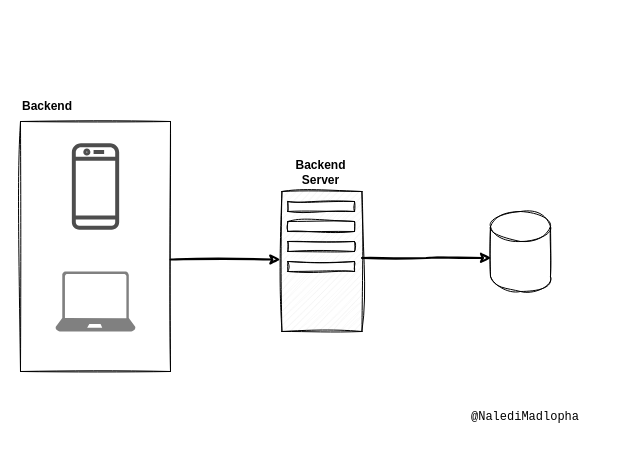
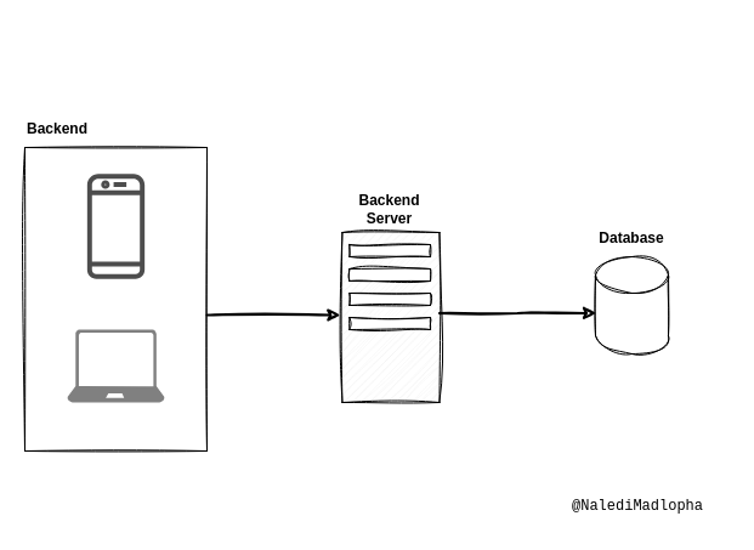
  <mxCell id="0" />
  <mxCell id="1" parent="0" />
  <mxCell id="2" value="" style="group" parent="1" vertex="1" connectable="0"><mxGeometry x="20" y="20" width="150" height="400" as="geometry" /></mxCell>
  <mxCell id="3" value="" style="group" parent="2" vertex="1" connectable="0"><mxGeometry y="71" width="150" height="280" as="geometry" /></mxCell>
  <mxCell id="4" value="&lt;b&gt;Backend&lt;/b&gt;" style="text;html=1;strokeColor=none;fillColor=none;align=left;verticalAlign=middle;whiteSpace=wrap;rounded=0;" parent="3" vertex="1"><mxGeometry width="115.72" height="30" as="geometry" /></mxCell>
  <mxCell id="5" value="" style="swimlane;startSize=0;sketch=1;fillStyle=auto;html=1;" parent="3" vertex="1"><mxGeometry y="30" width="150" height="250" as="geometry" /></mxCell>
  <mxCell id="6" value="" style="outlineConnect=0;fontColor=#232F3E;gradientColor=none;fillColor=#4D4D4D;strokeColor=none;dashed=0;verticalLabelPosition=bottom;verticalAlign=top;align=center;html=1;fontSize=12;fontStyle=0;aspect=fixed;pointerEvents=1;shape=mxgraph.aws4.mobile_client;fillStyle=auto;shadow=0;" parent="5" vertex="1"><mxGeometry x="51.346" y="20" width="47.31" height="90" as="geometry" /></mxCell>
  <mxCell id="7" value="" style="verticalLabelPosition=bottom;html=1;verticalAlign=top;align=center;strokeColor=none;fillColor=#808080;shape=mxgraph.azure.laptop;pointerEvents=1;shadow=0;sketch=0;fillStyle=auto;" parent="5" vertex="1"><mxGeometry x="35" y="150" width="80" height="60" as="geometry" /></mxCell>
  <mxCell id="8" value="&lt;div style=&quot;font-size: 12px;&quot;&gt;&lt;blockquote style=&quot;font-size: 12px;&quot;&gt;&lt;font style=&quot;font-size: 12px;&quot; face=&quot;Courier New&quot;&gt;@NalediMadlopha&lt;/font&gt;&lt;/blockquote&gt;&lt;/div&gt;" style="text;html=1;strokeColor=none;fillColor=none;align=center;verticalAlign=middle;whiteSpace=wrap;rounded=0;fontSize=12;fontFamily=Helvetica;fontColor=default;sketch=1;curveFitting=1;jiggle=2;fillOpacity=100;" parent="1" vertex="1"><mxGeometry x="465" y="401" width="120" height="30" as="geometry" /></mxCell>
  <mxCell id="9" value="" style="group" parent="1" vertex="1" connectable="0"><mxGeometry x="170" y="151" width="380" height="170" as="geometry" /></mxCell>
  <mxCell id="10" style="edgeStyle=orthogonalEdgeStyle;rounded=0;orthogonalLoop=1;jettySize=auto;html=1;exitX=0.5;exitY=1;exitDx=0;exitDy=0;" parent="9" edge="1"><mxGeometry relative="1" as="geometry"><mxPoint x="202.5" y="100" as="sourcePoint" /><mxPoint x="202.5" y="100" as="targetPoint" /></mxGeometry></mxCell>
  <mxCell id="11" style="edgeStyle=orthogonalEdgeStyle;shape=flexArrow;rounded=0;orthogonalLoop=1;jettySize=auto;html=1;exitX=0.5;exitY=1;exitDx=0;exitDy=0;fontFamily=Helvetica;fontSize=12;fontColor=default;" parent="9" edge="1"><mxGeometry relative="1" as="geometry"><mxPoint x="202.5" y="100" as="sourcePoint" /><mxPoint x="202.5" y="100" as="targetPoint" /></mxGeometry></mxCell>
  <mxCell id="12" value="" style="group" parent="9" vertex="1" connectable="0"><mxGeometry x="160" width="81.43" height="170" as="geometry" /></mxCell>
  <mxCell id="13" value="" style="group" parent="12" vertex="1" connectable="0"><mxGeometry x="-50" y="10" width="81.43" height="170" as="geometry" /></mxCell>
  <mxCell id="14" value="" style="verticalLabelPosition=bottom;verticalAlign=top;html=1;shape=mxgraph.basic.patternFillRect;fillStyle=diag;step=5;fillStrokeWidth=0.2;fillStrokeColor=#dddddd;sketch=1;jiggle=2;curveFitting=1;strokeColor=default;fontFamily=Helvetica;fontSize=12;fontColor=default;fillColor=default;" parent="13" vertex="1"><mxGeometry x="1.43" y="30" width="80" height="140" as="geometry" /></mxCell>
  <mxCell id="15" value="&lt;div&gt;Backend Server&lt;/div&gt;" style="text;html=1;strokeColor=none;fillColor=none;align=center;verticalAlign=middle;whiteSpace=wrap;rounded=0;fontStyle=1" parent="13" vertex="1"><mxGeometry y="-4" width="81.429" height="30" as="geometry" /></mxCell>
  <mxCell id="16" value="" style="rounded=0;whiteSpace=wrap;html=1;sketch=1;jiggle=2;fillStyle=auto;curveFitting=1;strokeColor=default;fontFamily=Helvetica;fontSize=12;fontColor=default;fillColor=default;" parent="13" vertex="1"><mxGeometry x="7.377" y="100" width="66.667" height="10" as="geometry" /></mxCell>
  <mxCell id="17" value="" style="rounded=0;whiteSpace=wrap;html=1;sketch=1;jiggle=2;fillStyle=auto;curveFitting=1;strokeColor=default;fontFamily=Helvetica;fontSize=12;fontColor=default;fillColor=default;" parent="13" vertex="1"><mxGeometry x="7.377" y="80" width="66.667" height="10" as="geometry" /></mxCell>
  <mxCell id="18" value="" style="rounded=0;whiteSpace=wrap;html=1;sketch=1;jiggle=2;fillStyle=auto;curveFitting=1;strokeColor=default;fontFamily=Helvetica;fontSize=12;fontColor=default;fillColor=default;" parent="13" vertex="1"><mxGeometry x="7.377" y="60" width="66.667" height="10" as="geometry" /></mxCell>
  <mxCell id="19" value="" style="rounded=0;whiteSpace=wrap;html=1;sketch=1;jiggle=2;fillStyle=auto;curveFitting=1;strokeColor=default;fontFamily=Helvetica;fontSize=12;fontColor=default;fillColor=default;" parent="13" vertex="1"><mxGeometry x="7.377" y="40" width="66.667" height="10" as="geometry" /></mxCell>
  <mxCell id="20" value="" style="group" parent="9" vertex="1" connectable="0"><mxGeometry x="320" y="30" width="60" height="110" as="geometry" /></mxCell>
  <mxCell id="21" value="" style="shape=cylinder3;whiteSpace=wrap;html=1;boundedLbl=1;backgroundOutline=1;size=15;fillStyle=auto;sketch=1;curveFitting=1;jiggle=2;" parent="20" vertex="1"><mxGeometry y="30" width="60" height="80" as="geometry" /></mxCell>
+ <mxCell id="22" value="&lt;div&gt;Database&lt;/div&gt;" style="text;html=1;strokeColor=none;fillColor=none;align=center;verticalAlign=middle;whiteSpace=wrap;rounded=0;fontSize=12;fontFamily=Helvetica;fontColor=default;fontStyle=1" parent="20" vertex="1"><mxGeometry width="60" height="30" as="geometry" /></mxCell>
  <mxCell id="23" style="edgeStyle=orthogonalEdgeStyle;rounded=0;sketch=1;orthogonalLoop=1;jettySize=auto;html=1;entryX=-0.018;entryY=0.536;entryDx=0;entryDy=0;entryPerimeter=0;strokeWidth=2;fontFamily=Helvetica;fontSize=12;fontColor=default;" parent="9" edge="1"><mxGeometry relative="1" as="geometry"><mxPoint y="108.04" as="sourcePoint" /><mxPoint x="109.99" y="108.04" as="targetPoint" /></mxGeometry></mxCell>
  <mxCell id="24" style="edgeStyle=orthogonalEdgeStyle;rounded=0;sketch=1;orthogonalLoop=1;jettySize=auto;html=1;entryX=0.011;entryY=0.58;entryDx=0;entryDy=0;entryPerimeter=0;strokeWidth=2;fontFamily=Courier New;fontSize=12;fontColor=default;" parent="9" source="14" target="21" edge="1"><mxGeometry relative="1" as="geometry"><Array as="points"><mxPoint x="256" y="106" /></Array></mxGeometry></mxCell>
